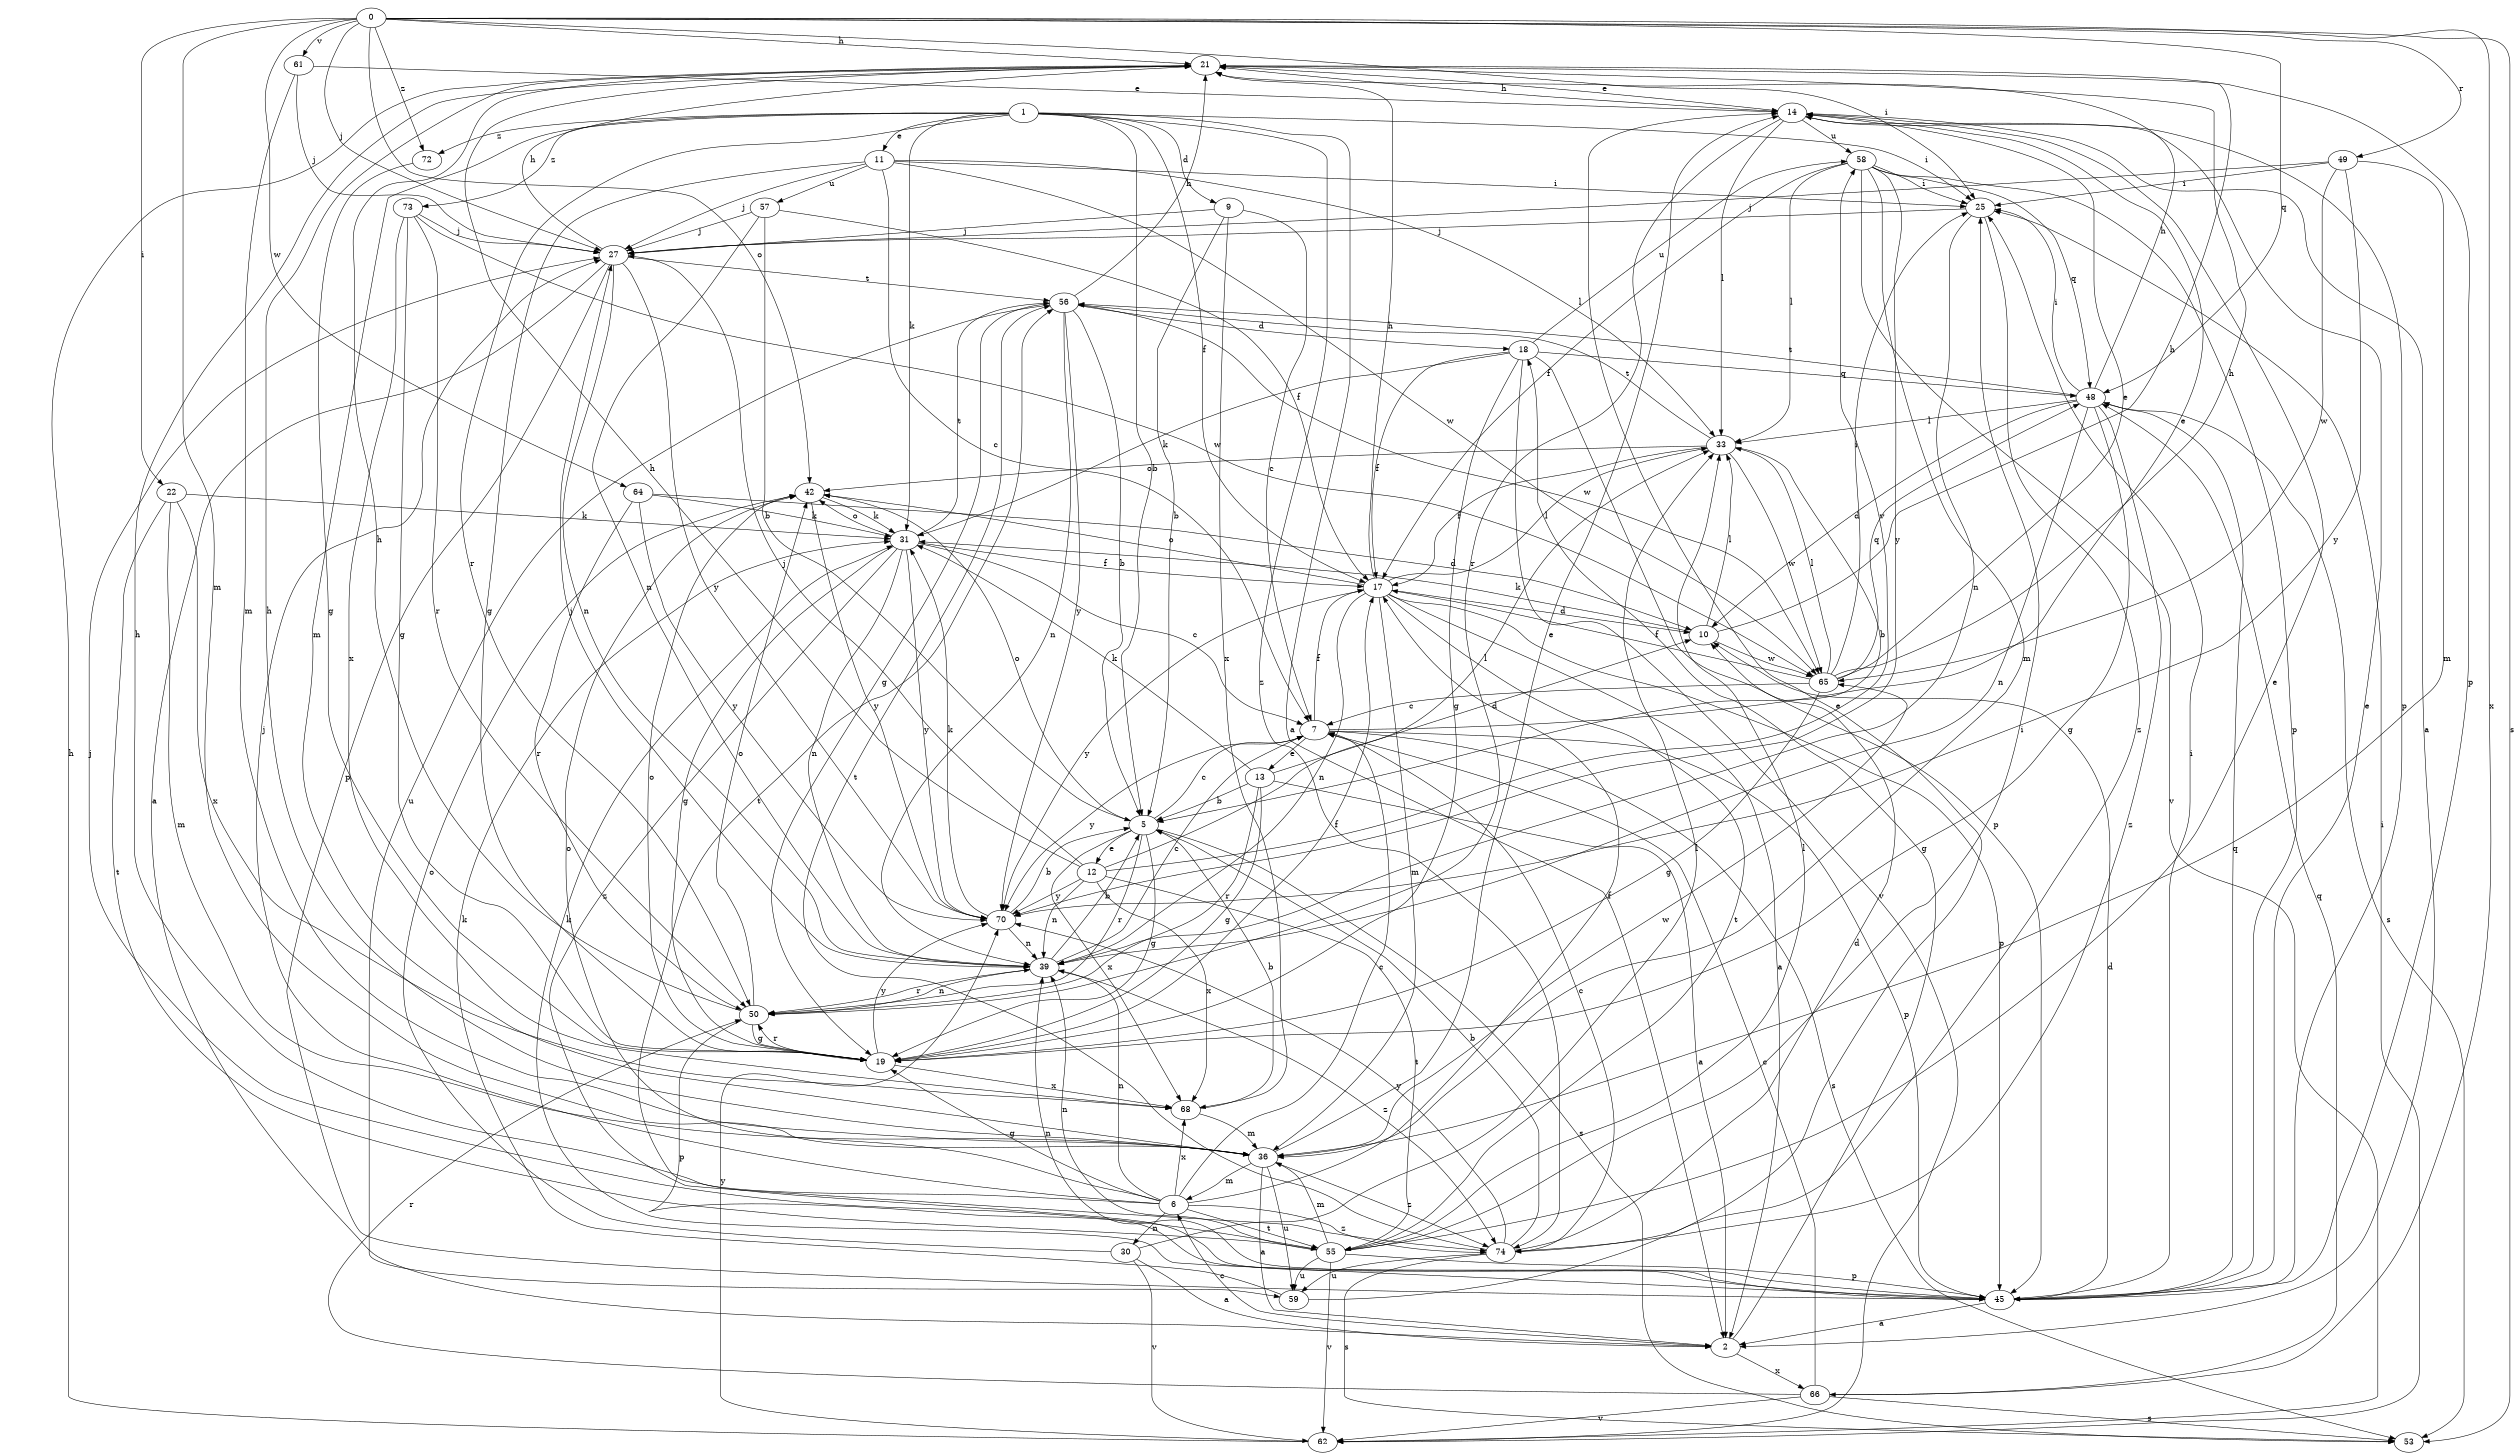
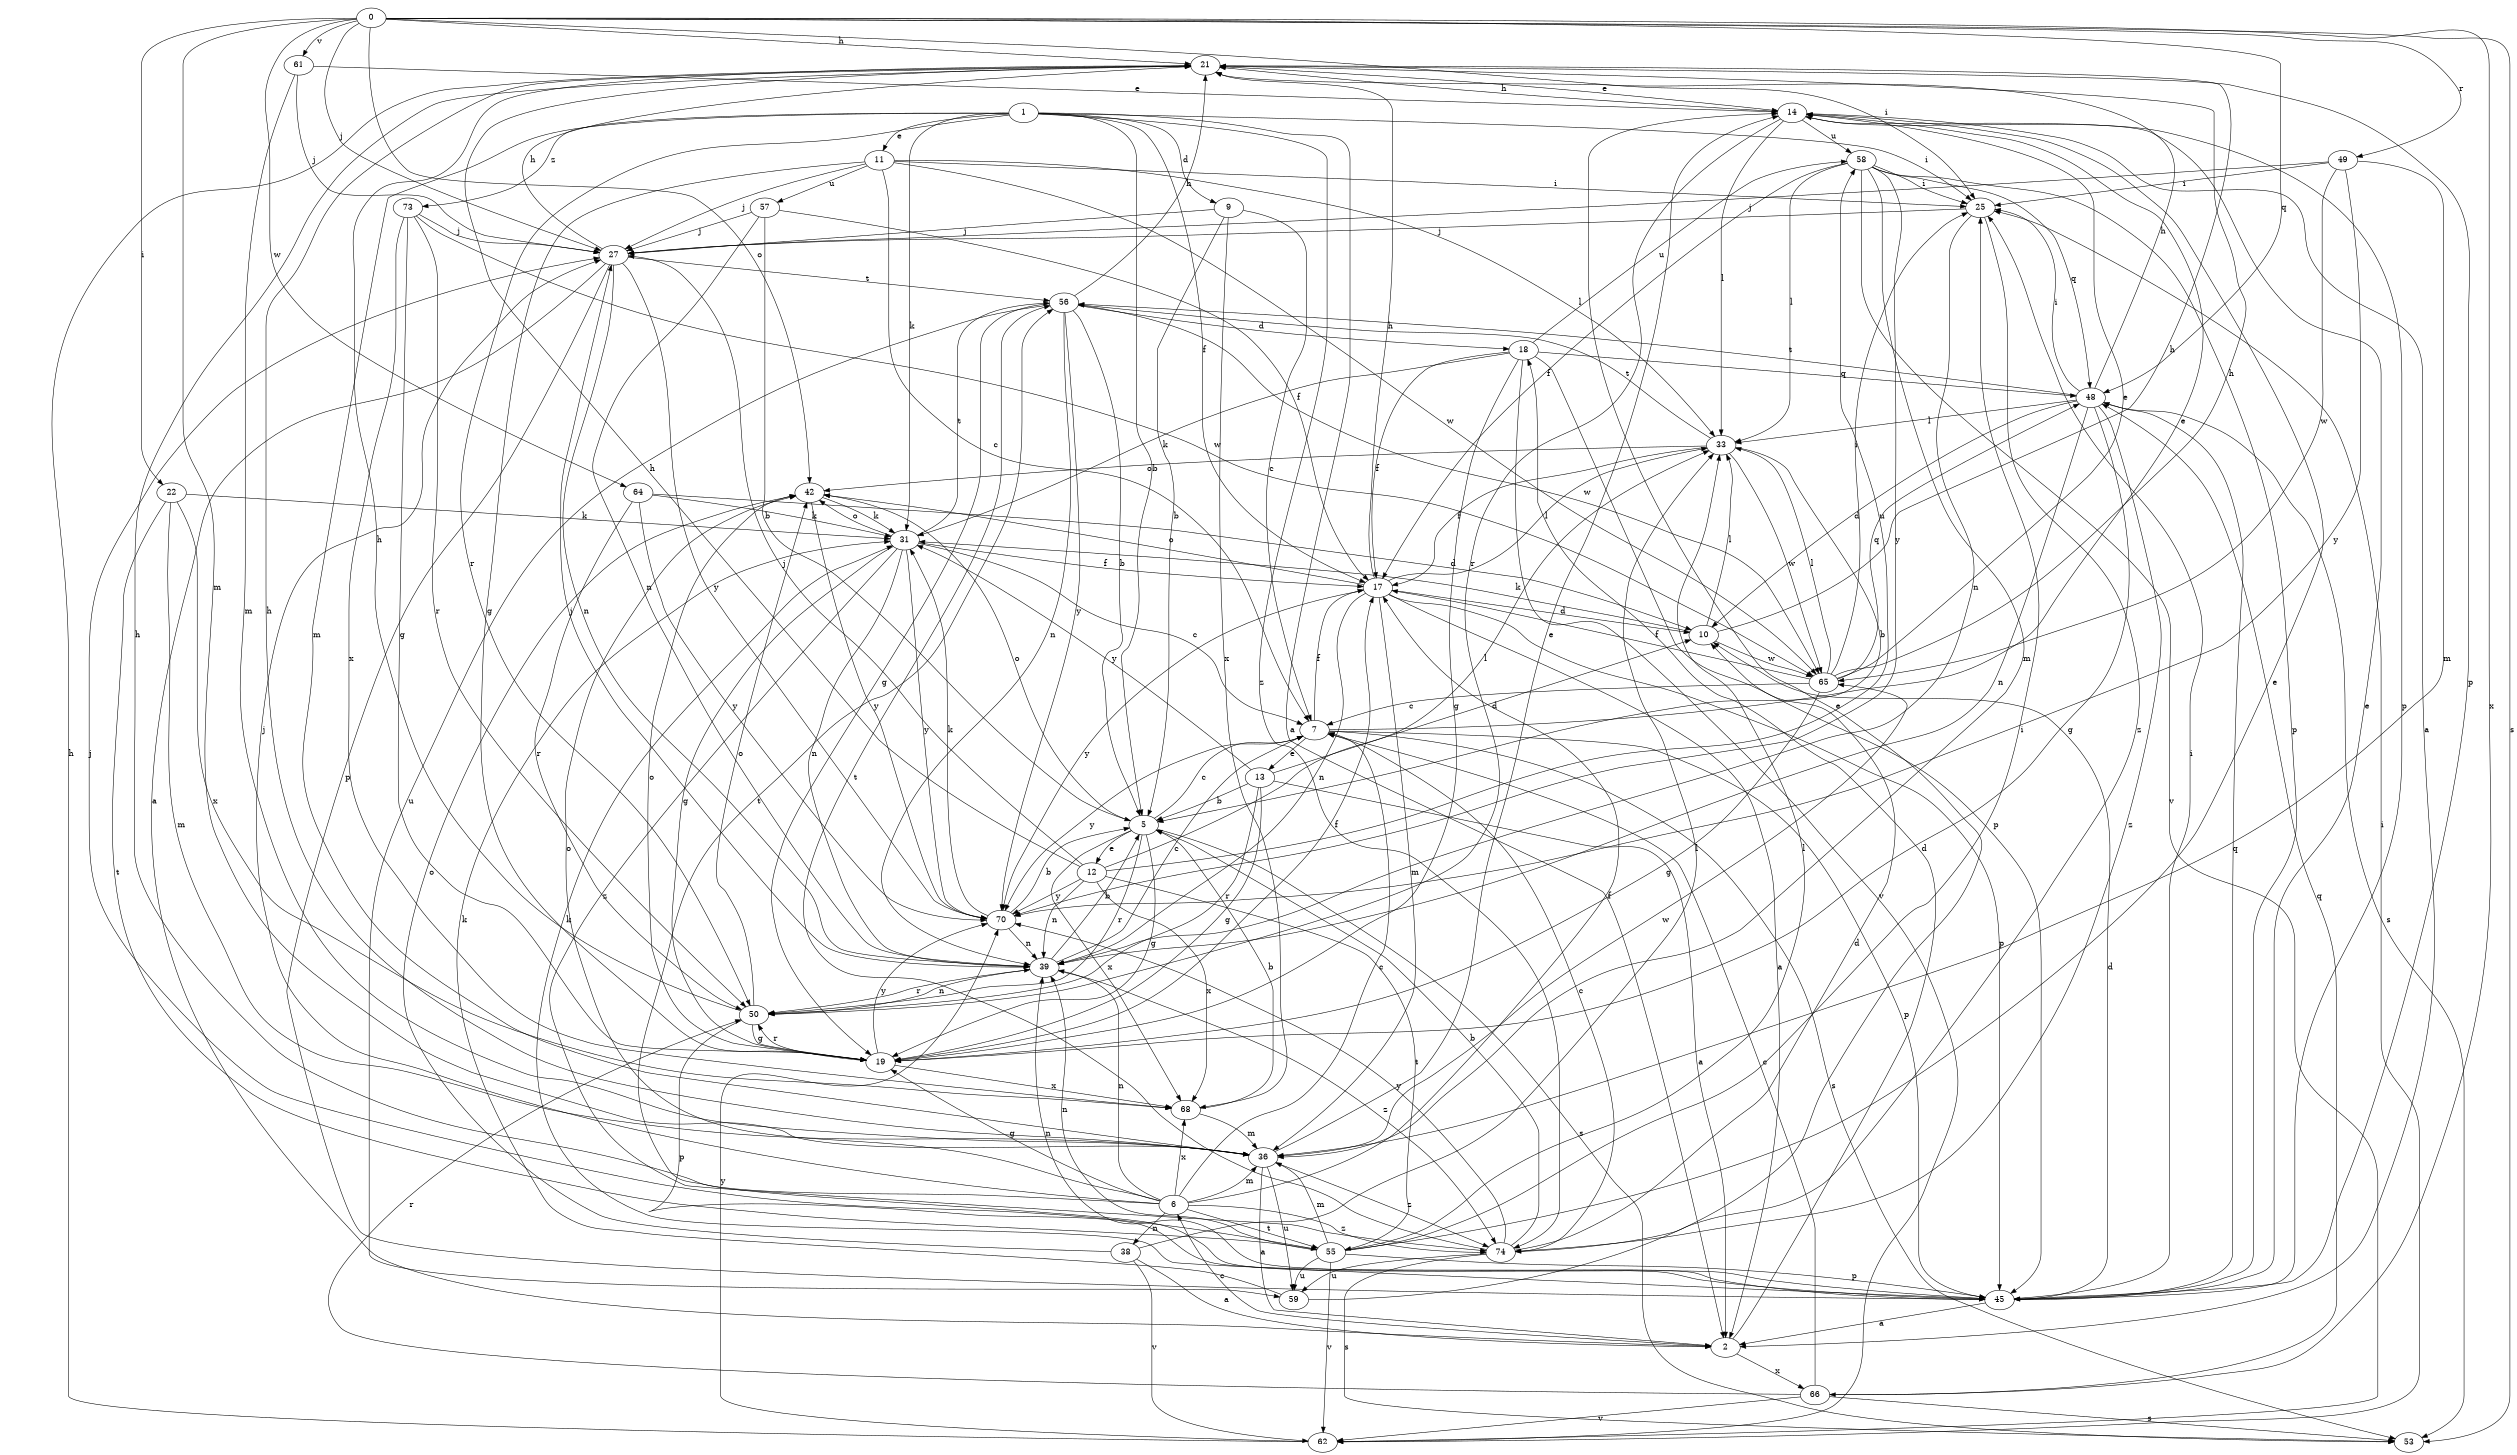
  strict digraph {
    0
    21
    22
    25
    27
    36
    42
    48
    49
    53
    61
    64
    66
-   72
    14
    45
    31
    68
    55
    74
    39
    2
    70
    56
    65
    59
    19
    10
    33
    50
    7
    62
    1
    5
    9
    11
    17
    73
    6
    18
    12
    57
-   38 [label=30]
+   38
    58
    13
    0 -> 21 [label=h]
    0 -> 22 [label=i]
    0 -> 25 [label=i]
    0 -> 27 [label=j]
    0 -> 36 [label=m]
    0 -> 42 [label=o]
    0 -> 48 [label=q]
    0 -> 49 [label=r]
    0 -> 53 [label=s]
    0 -> 61 [label=v]
    0 -> 64 [label=w]
    0 -> 66 [label=x]
-   0 -> 72 [label=z]
    21 -> 14 [label=e]
    21 -> 45 [label=p]
    22 -> 36 [label=m]
    22 -> 31 [label=k]
    22 -> 68 [label=x]
    22 -> 55 [label=t]
    25 -> 27 [label=j]
    25 -> 74 [label=z]
    25 -> 39 [label=n]
    27 -> 21 [label=h]
    27 -> 45 [label=p]
    27 -> 39 [label=n]
    27 -> 2 [label=a]
    27 -> 70 [label=y]
    27 -> 56 [label=t]
    36 -> 21 [label=h]
    36 -> 14 [label=e]
    36 -> 74 [label=z]
    36 -> 2 [label=a]
    36 -> 65 [label=w]
    36 -> 59 [label=u]
    42 -> 31 [label=k]
    42 -> 70 [label=y]
    48 -> 21 [label=h]
    48 -> 25 [label=i]
    48 -> 53 [label=s]
    48 -> 74 [label=z]
    48 -> 39 [label=n]
    48 -> 56 [label=t]
    48 -> 19 [label=g]
    48 -> 10 [label=d]
    48 -> 33 [label=l]
    49 -> 25 [label=i]
    49 -> 27 [label=j]
    49 -> 36 [label=m]
    49 -> 70 [label=y]
    49 -> 65 [label=w]
    61 -> 27 [label=j]
    61 -> 36 [label=m]
    61 -> 14 [label=e]
    64 -> 31 [label=k]
    64 -> 70 [label=y]
    64 -> 10 [label=d]
    64 -> 50 [label=r]
    66 -> 48 [label=q]
    66 -> 53 [label=s]
    66 -> 50 [label=r]
    66 -> 7 [label=c]
    66 -> 62 [label=v]
-   72 -> 19 [label=g]
    14 -> 21 [label=h]
    14 -> 45 [label=p]
    14 -> 2 [label=a]
    14 -> 33 [label=l]
    14 -> 50 [label=r]
    14 -> 58 [label=u]
    45 -> 25 [label=i]
    45 -> 48 [label=q]
    45 -> 14 [label=e]
    45 -> 31 [label=k]
    45 -> 39 [label=n]
    45 -> 2 [label=a]
    45 -> 56 [label=t]
    45 -> 10 [label=d]
    31 -> 42 [label=o]
    31 -> 74 [label=z]
    31 -> 39 [label=n]
    31 -> 70 [label=y]
    31 -> 56 [label=t]
    31 -> 19 [label=g]
    31 -> 7 [label=c]
    31 -> 17 [label=f]
    68 -> 36 [label=m]
    68 -> 5 [label=b]
    55 -> 25 [label=i]
    55 -> 27 [label=j]
    55 -> 36 [label=m]
    55 -> 14 [label=e]
    55 -> 45 [label=p]
    55 -> 39 [label=n]
    55 -> 59 [label=u]
    55 -> 33 [label=l]
    55 -> 62 [label=v]
    74 -> 53 [label=s]
    74 -> 70 [label=y]
    74 -> 56 [label=t]
    74 -> 59 [label=u]
    74 -> 10 [label=d]
    74 -> 7 [label=c]
    74 -> 5 [label=b]
    39 -> 27 [label=j]
    39 -> 74 [label=z]
    39 -> 50 [label=r]
    39 -> 7 [label=c]
    39 -> 5 [label=b]
    2 -> 66 [label=x]
    2 -> 6 [label=c]
-   2 -> 18 [label=g]
+   2 -> 18 [label=d]
    70 -> 31 [label=k]
    70 -> 39 [label=n]
    70 -> 5 [label=b]
    56 -> 21 [label=h]
    56 -> 39 [label=n]
    56 -> 70 [label=y]
    56 -> 65 [label=w]
    56 -> 59 [label=u]
    56 -> 19 [label=g]
    56 -> 5 [label=b]
    56 -> 18 [label=d]
    65 -> 21 [label=h]
    65 -> 25 [label=i]
    65 -> 48 [label=q]
    65 -> 14 [label=e]
    65 -> 19 [label=g]
    65 -> 33 [label=l]
    65 -> 7 [label=c]
    65 -> 17 [label=f]
    59 -> 14 [label=e]
    59 -> 31 [label=k]
    19 -> 42 [label=o]
    19 -> 68 [label=x]
    19 -> 70 [label=y]
    19 -> 50 [label=r]
    19 -> 17 [label=f]
    10 -> 21 [label=h]
    10 -> 31 [label=k]
    10 -> 65 [label=w]
    10 -> 33 [label=l]
    33 -> 42 [label=o]
    33 -> 56 [label=t]
    33 -> 65 [label=w]
    33 -> 5 [label=b]
    33 -> 17 [label=f]
    50 -> 21 [label=h]
    50 -> 42 [label=o]
    50 -> 45 [label=p]
    50 -> 39 [label=n]
    50 -> 19 [label=g]
    7 -> 53 [label=s]
    7 -> 14 [label=e]
    7 -> 45 [label=p]
    7 -> 70 [label=y]
    7 -> 17 [label=f]
    7 -> 13 [label=e]
    62 -> 21 [label=h]
    62 -> 25 [label=i]
    62 -> 70 [label=y]
    1 -> 25 [label=i]
    1 -> 36 [label=m]
-   1 -> 72 [label=z]
    1 -> 31 [label=k]
    1 -> 74 [label=z]
    1 -> 2 [label=a]
    1 -> 50 [label=r]
    1 -> 5 [label=b]
    1 -> 9 [label=d]
    1 -> 11 [label=e]
    1 -> 17 [label=f]
    1 -> 73 [label=z]
    5 -> 42 [label=o]
    5 -> 53 [label=s]
    5 -> 68 [label=x]
    5 -> 19 [label=g]
    5 -> 50 [label=r]
    5 -> 7 [label=c]
    5 -> 12 [label=e]
    9 -> 27 [label=j]
    9 -> 68 [label=x]
    9 -> 7 [label=c]
    9 -> 5 [label=b]
    11 -> 25 [label=i]
    11 -> 27 [label=j]
    11 -> 65 [label=w]
    11 -> 19 [label=g]
    11 -> 33 [label=l]
    11 -> 7 [label=c]
    11 -> 57 [label=u]
    17 -> 21 [label=h]
    17 -> 36 [label=m]
    17 -> 42 [label=o]
    17 -> 45 [label=p]
-   17 -> 55 [label=t]
    17 -> 39 [label=n]
    17 -> 2 [label=a]
    17 -> 70 [label=y]
    17 -> 10 [label=d]
    17 -> 33 [label=l]
    73 -> 27 [label=j]
    73 -> 68 [label=x]
    73 -> 65 [label=w]
    73 -> 19 [label=g]
    73 -> 50 [label=r]
    6 -> 21 [label=h]
    6 -> 27 [label=j]
-   36 -> 6 [label=m]
+   6 -> 36 [label=m]
    6 -> 42 [label=o]
    6 -> 68 [label=x]
    6 -> 55 [label=t]
    6 -> 74 [label=z]
    6 -> 39 [label=n]
    6 -> 19 [label=g]
    6 -> 7 [label=c]
    6 -> 17 [label=f]
    6 -> 38 [label=n]
    18 -> 48 [label=q]
    18 -> 45 [label=p]
    18 -> 31 [label=k]
    18 -> 19 [label=g]
    18 -> 62 [label=v]
    18 -> 17 [label=f]
    18 -> 58 [label=u]
    12 -> 21 [label=h]
    12 -> 27 [label=j]
    12 -> 68 [label=x]
    12 -> 55 [label=t]
    12 -> 39 [label=n]
    12 -> 70 [label=y]
    12 -> 33 [label=l]
-   12 -> 58 [label=v]
+   12 -> 58 [label=u]
    57 -> 27 [label=j]
    57 -> 39 [label=n]
    57 -> 5 [label=b]
    57 -> 17 [label=f]
    38 -> 42 [label=o]
    38 -> 2 [label=a]
    38 -> 33 [label=l]
    38 -> 62 [label=v]
    58 -> 25 [label=i]
    58 -> 36 [label=m]
    58 -> 48 [label=q]
    58 -> 45 [label=p]
    58 -> 70 [label=y]
    58 -> 33 [label=l]
    58 -> 62 [label=v]
    58 -> 17 [label=f]
-   13 -> 31 [label=k]
+   13 -> 31 [label=y]
    13 -> 2 [label=a]
    13 -> 19 [label=g]
    13 -> 10 [label=d]
    13 -> 50 [label=r]
    13 -> 5 [label=b]
  }
